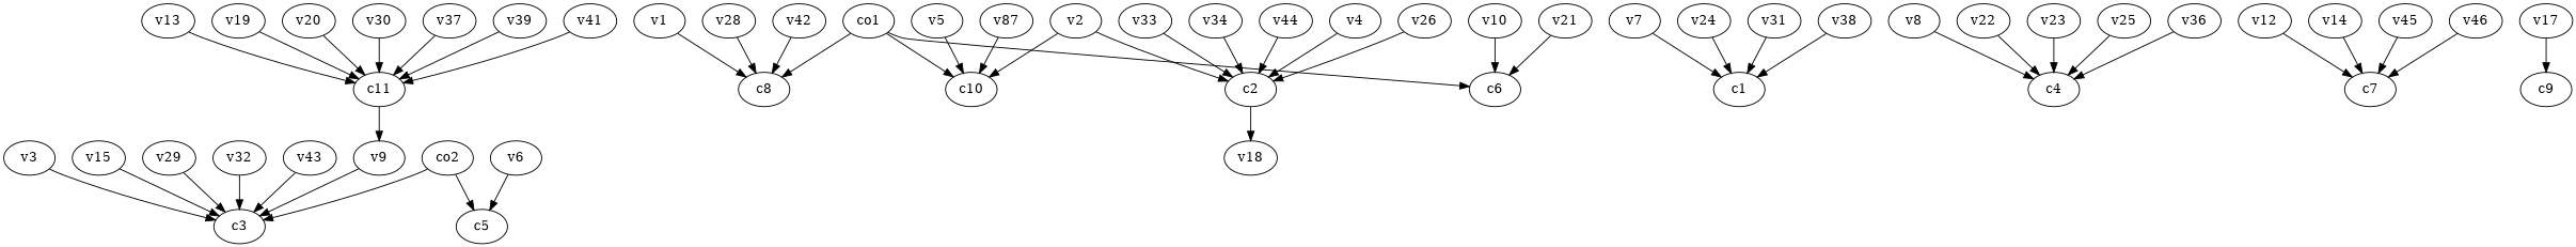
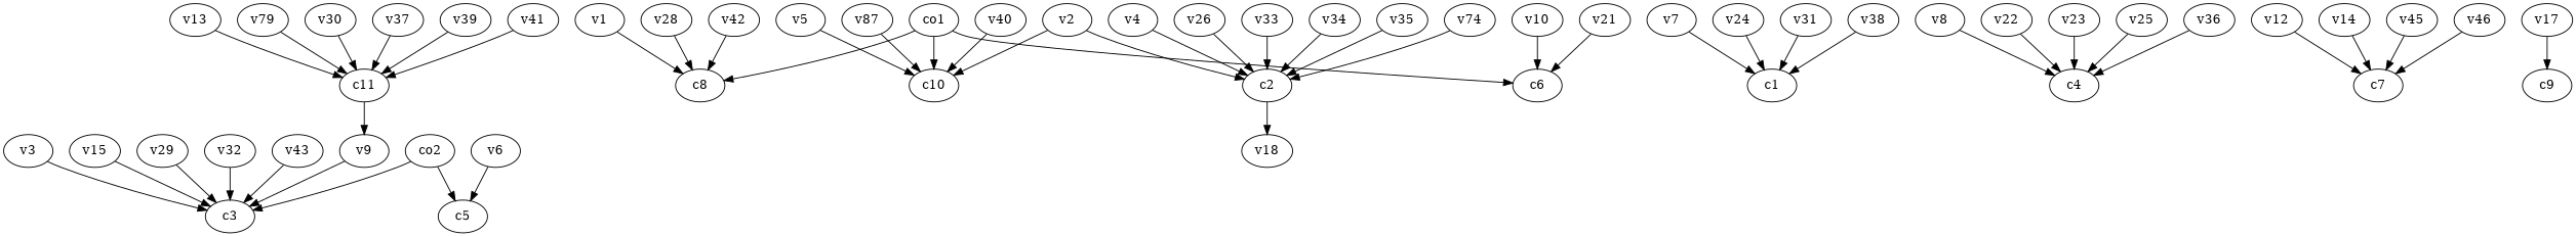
  strict digraph {
    fontname="DejaVu Serif"
    node [fontname="DejaVu Serif"]
    edge [fontname="DejaVu Serif" weight=1]
    c11
    v9
    c3
    v1
    c8
    v2
    c2
    c10
    v18
    v3
    v4
    v5
    v6
    c5
    v7
    c1
    v8
    c4
    v10
    c6
    v12
    c7
    v13
    v14
    v15
    v17
    c9
-   v19
-   v20
+   v19 [label=v79]
    v21
    v22
    v23
    v24
    v25
    v26
    n36 [label=v87]
    v28
    v29
    v30
    v31
    v32
    v33
    v34
+   v35
    v36
    v37
    v38
    v39
+   v40
    v41
    v42
    v43
-   v44
+   v44 [label=v74]
    v45
    v46
    co1
    co2
    c11 -> v9
    v9 -> c3
    v1 -> c8
    v2 -> c2
    v2 -> c10
    c2 -> v18
    v3 -> c3
    v4 -> c2
    v5 -> c10
    v6 -> c5
    v7 -> c1
    v8 -> c4
    v10 -> c6
    v12 -> c7
    v13 -> c11
    v14 -> c7
    v15 -> c3
    v17 -> c9
    v19 -> c11
-   v20 -> c11
    v21 -> c6
    v22 -> c4
    v23 -> c4
    v24 -> c1
    v25 -> c4
    v26 -> c2
    n36 -> c10
    v28 -> c8
    v29 -> c3
    v30 -> c11
    v31 -> c1
    v32 -> c3
    v33 -> c2
    v34 -> c2
+   v35 -> c2
    v36 -> c4
    v37 -> c11
    v38 -> c1
    v39 -> c11
+   v40 -> c10
    v41 -> c11
    v42 -> c8
    v43 -> c3
    v44 -> c2
    v45 -> c7
    v46 -> c7
    co1 -> c8
    co1 -> c10
    co1 -> c6
    co2 -> c3
    co2 -> c5
  }
